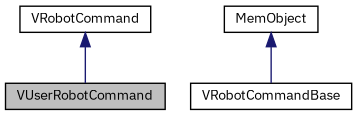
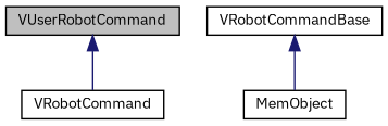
  digraph {
    fontname="IBM Plex Sans"
    node [color=black fillcolor=white fontname="IBM Plex Sans" fontsize=10 shape=record style=filled]
    edge [color=midnightblue dir=back fontname="IBM Plex Sans" fontsize=10 labelfontname=Helvetica labelfontsize=10 style=solid]
    n1 [fillcolor=grey75 fontcolor=black height=0.2 label=VUserRobotCommand width=0.4]
    n2 [height=0.2 label=VRobotCommand width=0.4]
    n3 [height=0.2 label=VRobotCommandBase width=0.4]
    n4 [height=0.2 label=MemObject width=0.4]
-   n2 -> n1
-   n4 -> n3
+   n1 -> n2
+   n3 -> n4
  }
